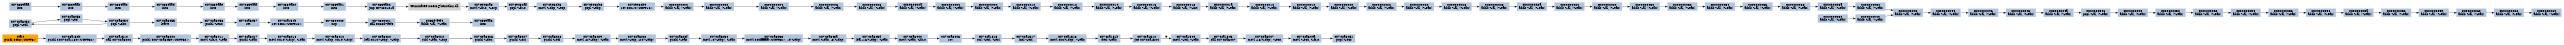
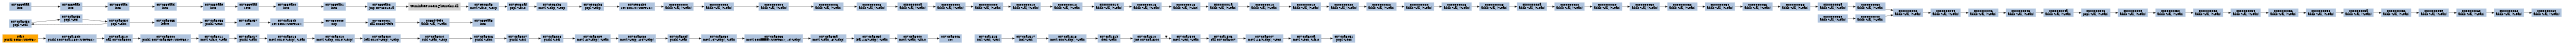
  digraph {
    rankdir=LR
    node [color=lightsteelblue fillcolor=lightsteelblue shape=rectangle style=filled]
    edge [color="#000000"]
    n1 [color=lightgrey fillcolor=orange label="start\npushl $0x8<UINT8>"]
    n2 [label="0x746a150b\npushl $0x742a1130<UINT32>"]
    n3 [label="0x742a1510\ncall 0x742a640c"]
    n4 [label="0x742a640c\npushl $0x742a645e<UINT32>"]
    n5 [label="0x742a6411\nmovl %fs:0, %eax"]
    n6 [label="0x742a6417\npushl %eax"]
    n7 [label="0x742a6418\nmovl 0x10(%esp), %eax"]
    n8 [label="0x742a641c\nmovl %ebp, 0x10(%esp)"]
    n9 [label="0x742a6420\nleal 0x10(%esp), %ebp"]
    n10 [label="0x742a6424\nsubl %eax, %esp"]
    n11 [label="0x742a6426\npushl %ebx"]
    n12 [label="0x742a6427\npushl %esi"]
    n13 [label="0x742a6428\npushl %edi"]
    n14 [label="0x742a6429\nmovl -8(%ebp), %eax"]
    n15 [label="0x742a642c\nmovl %esp, -24(%ebp)"]
    n16 [label="0x742a642f\npushl %eax"]
    n17 [label="0x742a6430\nmovl -4(%ebp), %eax"]
    n18 [label="0x742a6433\nmovl $0xffffffff<UINT32>, -4(%ebp)"]
    n19 [label="0x742a643a\nmovl %eax, -8(%ebp)"]
    n20 [label="0x742a643d\nleal -16(%ebp), %eax"]
    n21 [label="0x742a6440\nmovl %eax, %fs:0"]
    n22 [label="0x742a6446\nret"]
    n23 [label="0x742a1515\nxorl %esi, %esi"]
    n24 [label="0x742a1517\nincl %esi"]
    n25 [label="0x742a1518\nmovl 0xc(%ebp), %eax"]
    n26 [label="0x742a151b\ndecl %eax"]
    n27 [label="0x742a151c\njne 0x742a1544"]
    n28 [label="0x742a1544\nmovl %esi, %eax"]
    n29 [label="0x742a1546\ncall 0x742a6447"]
    n30 [label="0x742a6447\nmovl -16(%ebp), %ecx"]
    n31 [label="0x742a644a\nmovl %ecx, %fs:0"]
    n32 [label="0x742a6451\npopl %ecx"]
    n33 [label="0x742a6452\npopl %edi"]
    n34 [label="0x742a6453\npopl %esi"]
    n35 [label="0x742a6454\npopl %ebx"]
    n36 [label="0x742a6455\nleave "]
    n37 [label="0x742a6456\npushl %ecx"]
    n38 [label="0x742a6457\nret"]
    n39 [label="0x742a154b\nret $0xc<UINT16>"]
    n40 [label="0x7c8000c0\nnop "]
    n41 [label="0x7c8000c1\ncall 0x63d7f9f4"]
    n42 [label="0x63d7f9f4\naddb %al, (%eax)"]
    n43 [label="0x7c839aa8\nint3 "]
    n44 [label="0x7c839aaa\nint3 "]
    n45 [label="0x7c839aab\nint3 "]
    n46 [label="0x7c839aac\nint3 "]
    n47 [label="0x7c839aad\nint3 "]
    n48 [label="0x7c839aae\nint3 "]
-   n49 [label="0x7c839aaf\nint3 "]
+   n49 [label="0x7c839aaf\nret3 "]
    n50 [label="0x7c839ab0\nint3 "]
    n51 [label="0x7c839ab1\nint3 "]
    n52 [label="0x7c839ab2\njmp 0x7c801e1a"]
    n53 [color=lightgrey fillcolor=lightgrey label="TerminateProcess@kernel32.dll"]
    n54 [label="0x7c9032a8\nmovl %fs:0, %esp"]
    n55 [label="0x7c9032af\npopl %fs:0"]
    n56 [label="0x7c9032b6\nmovl %ebp, %esp"]
    n57 [label="0x7c9032b8\npopl %ebp"]
    n58 [label="0x7c9032b9\nret $0x14<UINT16>"]
    n59 [label="0x00000000\naddb %al, (%eax)"]
    n60 [label="0x00000002\naddb %al, (%eax)"]
    n61 [label="0x00000004\naddb %al, (%eax)"]
    n62 [label="0x00000006\naddb %al, (%eax)"]
    n63 [label="0x00000008\naddb %al, (%eax)"]
    n64 [label="0x0000000a\naddb %al, (%eax)"]
    n65 [label="0x0000000c\naddb %al, (%eax)"]
    n66 [label="0x0000000e\naddb %al, (%eax)"]
    n67 [label="0x00000010\naddb %al, (%eax)"]
    n68 [label="0x00000012\naddb %al, (%eax)"]
    n69 [label="0x00000014\naddb %al, (%eax)"]
    n70 [label="0x00000016\naddb %al, (%eax)"]
    n71 [label="0x00000018\naddb %al, (%int)"]
    n72 [label="0x0000001a\naddb %al, (%eax)"]
    n73 [label="0x0000001c\naddb %al, (%eax)"]
    n74 [label="0x0000001e\naddb %al, (%eax)"]
    n75 [label="0x00000020\naddb %al, (%eax)"]
    n76 [label="0x00000022\naddb %al, (%eax)"]
    n77 [label="0x00000024\naddb %al, (%eax)"]
    n78 [label="0x00000026\naddb %al, (%eax)"]
    n79 [label="0x00000028\naddb %al, (%eax)"]
    n80 [label="0x0000002a\naddb %al, (%eax)"]
    n81 [label="0x0000002c\naddb %al, (%eax)"]
    n82 [label="0x0000002e\naddb %al, (%eax)"]
    n83 [label="0x00000030\naddb %al, (%eax)"]
    n84 [label="0x00000032\naddb %al, (%eax)"]
    n85 [label="0x00000034\naddb %al, (%eax)"]
    n86 [label="0x00000036\naddb %al, (%eax)"]
    n87 [label="0x00000038\naddb %al, (%eax)"]
    n88 [label="0x0000003a\naddb %al, (%eax)"]
    n89 [label="0x0000003c\naddb %al, (%eax)"]
    n90 [label="0x00000042\naddb %al, (%eax)"]
    n91 [label="0x0000003e\naddb %al, (%eax)"]
    n92 [label="0x00000040\naddb %al, (%eax)"]
    n93 [label="0x00000044\naddb %al, (%eax)"]
    n94 [label="0x00000046\naddb %al, (%eax)"]
    n95 [label="0x00000048\naddb %al, (%eax)"]
    n96 [label="0x0000004a\naddb %al, (%eax)"]
    n97 [label="0x0000004c\npopl %al, (%eax)"]
    n98 [label="0x0000004e\naddb %al, (%eax)"]
    n99 [label="0x00000050\naddb %al, (%eax)"]
    n100 [label="0x00000052\naddb %al, (%eax)"]
    n101 [label="0x00000054\naddb %al, (%eax)"]
    n102 [label="0x00000056\naddb %al, (%eax)"]
    n103 [label="0x00000058\naddb %al, (%eax)"]
    n104 [label="0x0000005a\naddb %al, (%eax)"]
    n105 [label="0x0000005c\naddb %al, (%eax)"]
    n106 [label="0x0000005e\naddb %al, (%eax)"]
    n107 [label="0x00000060\naddb %al, (%eax)"]
    n108 [label="0x00000062\naddb %al, (%eax)"]
    n109 [label="0x00000064\naddb %al, (%eax)"]
    n1 -> n2
    n2 -> n3
    n3 -> n4
    n4 -> n5
    n5 -> n6
    n6 -> n7
    n7 -> n8
    n8 -> n9
    n9 -> n10
    n10 -> n11
    n11 -> n12
    n12 -> n13
    n13 -> n14
    n14 -> n15
    n15 -> n16
    n16 -> n17
    n17 -> n18
    n18 -> n19
    n19 -> n20
    n20 -> n21
    n21 -> n22
-   n22 -> n23
    n23 -> n24
    n24 -> n25
    n25 -> n26
    n26 -> n27
    n27 -> n28 [label=T]
    n28 -> n29
    n29 -> n30
    n30 -> n31
    n31 -> n32
    n33 -> n34
    n34 -> n35
    n35 -> n33
    n35 -> n36
    n36 -> n37
    n37 -> n38
    n38 -> n39
    n39 -> n40
    n40 -> n41
    n41 -> n42
    n42 -> n43
    n44 -> n45
    n45 -> n46
    n46 -> n47
    n47 -> n48
    n48 -> n49
    n49 -> n50
    n50 -> n51
    n51 -> n52
    n52 -> n53
    n53 -> n54
    n54 -> n55
    n55 -> n56
    n56 -> n57
    n57 -> n58
    n58 -> n59
    n59 -> n60
    n60 -> n61
    n61 -> n62
    n62 -> n63
    n63 -> n64
    n64 -> n65
    n65 -> n66
    n66 -> n67
    n67 -> n68
    n68 -> n69
    n69 -> n70
    n70 -> n71
    n71 -> n72
    n72 -> n73
    n73 -> n74
    n74 -> n75
    n75 -> n76
    n76 -> n77
    n77 -> n78
    n78 -> n79
    n79 -> n80
    n80 -> n81
    n81 -> n82
    n82 -> n83
    n83 -> n84
    n84 -> n85
    n85 -> n86
    n86 -> n87
    n87 -> n88
    n88 -> n89
    n89 -> n90
    n90 -> n93
    n91 -> n92
    n92 -> n90
    n93 -> n94
    n94 -> n95
    n95 -> n96
    n96 -> n97
    n97 -> n98
    n98 -> n99
    n99 -> n100
    n100 -> n101
    n101 -> n102
    n102 -> n103
    n103 -> n104
    n104 -> n105
    n105 -> n106
    n106 -> n107
    n107 -> n108
    n108 -> n109
  }
